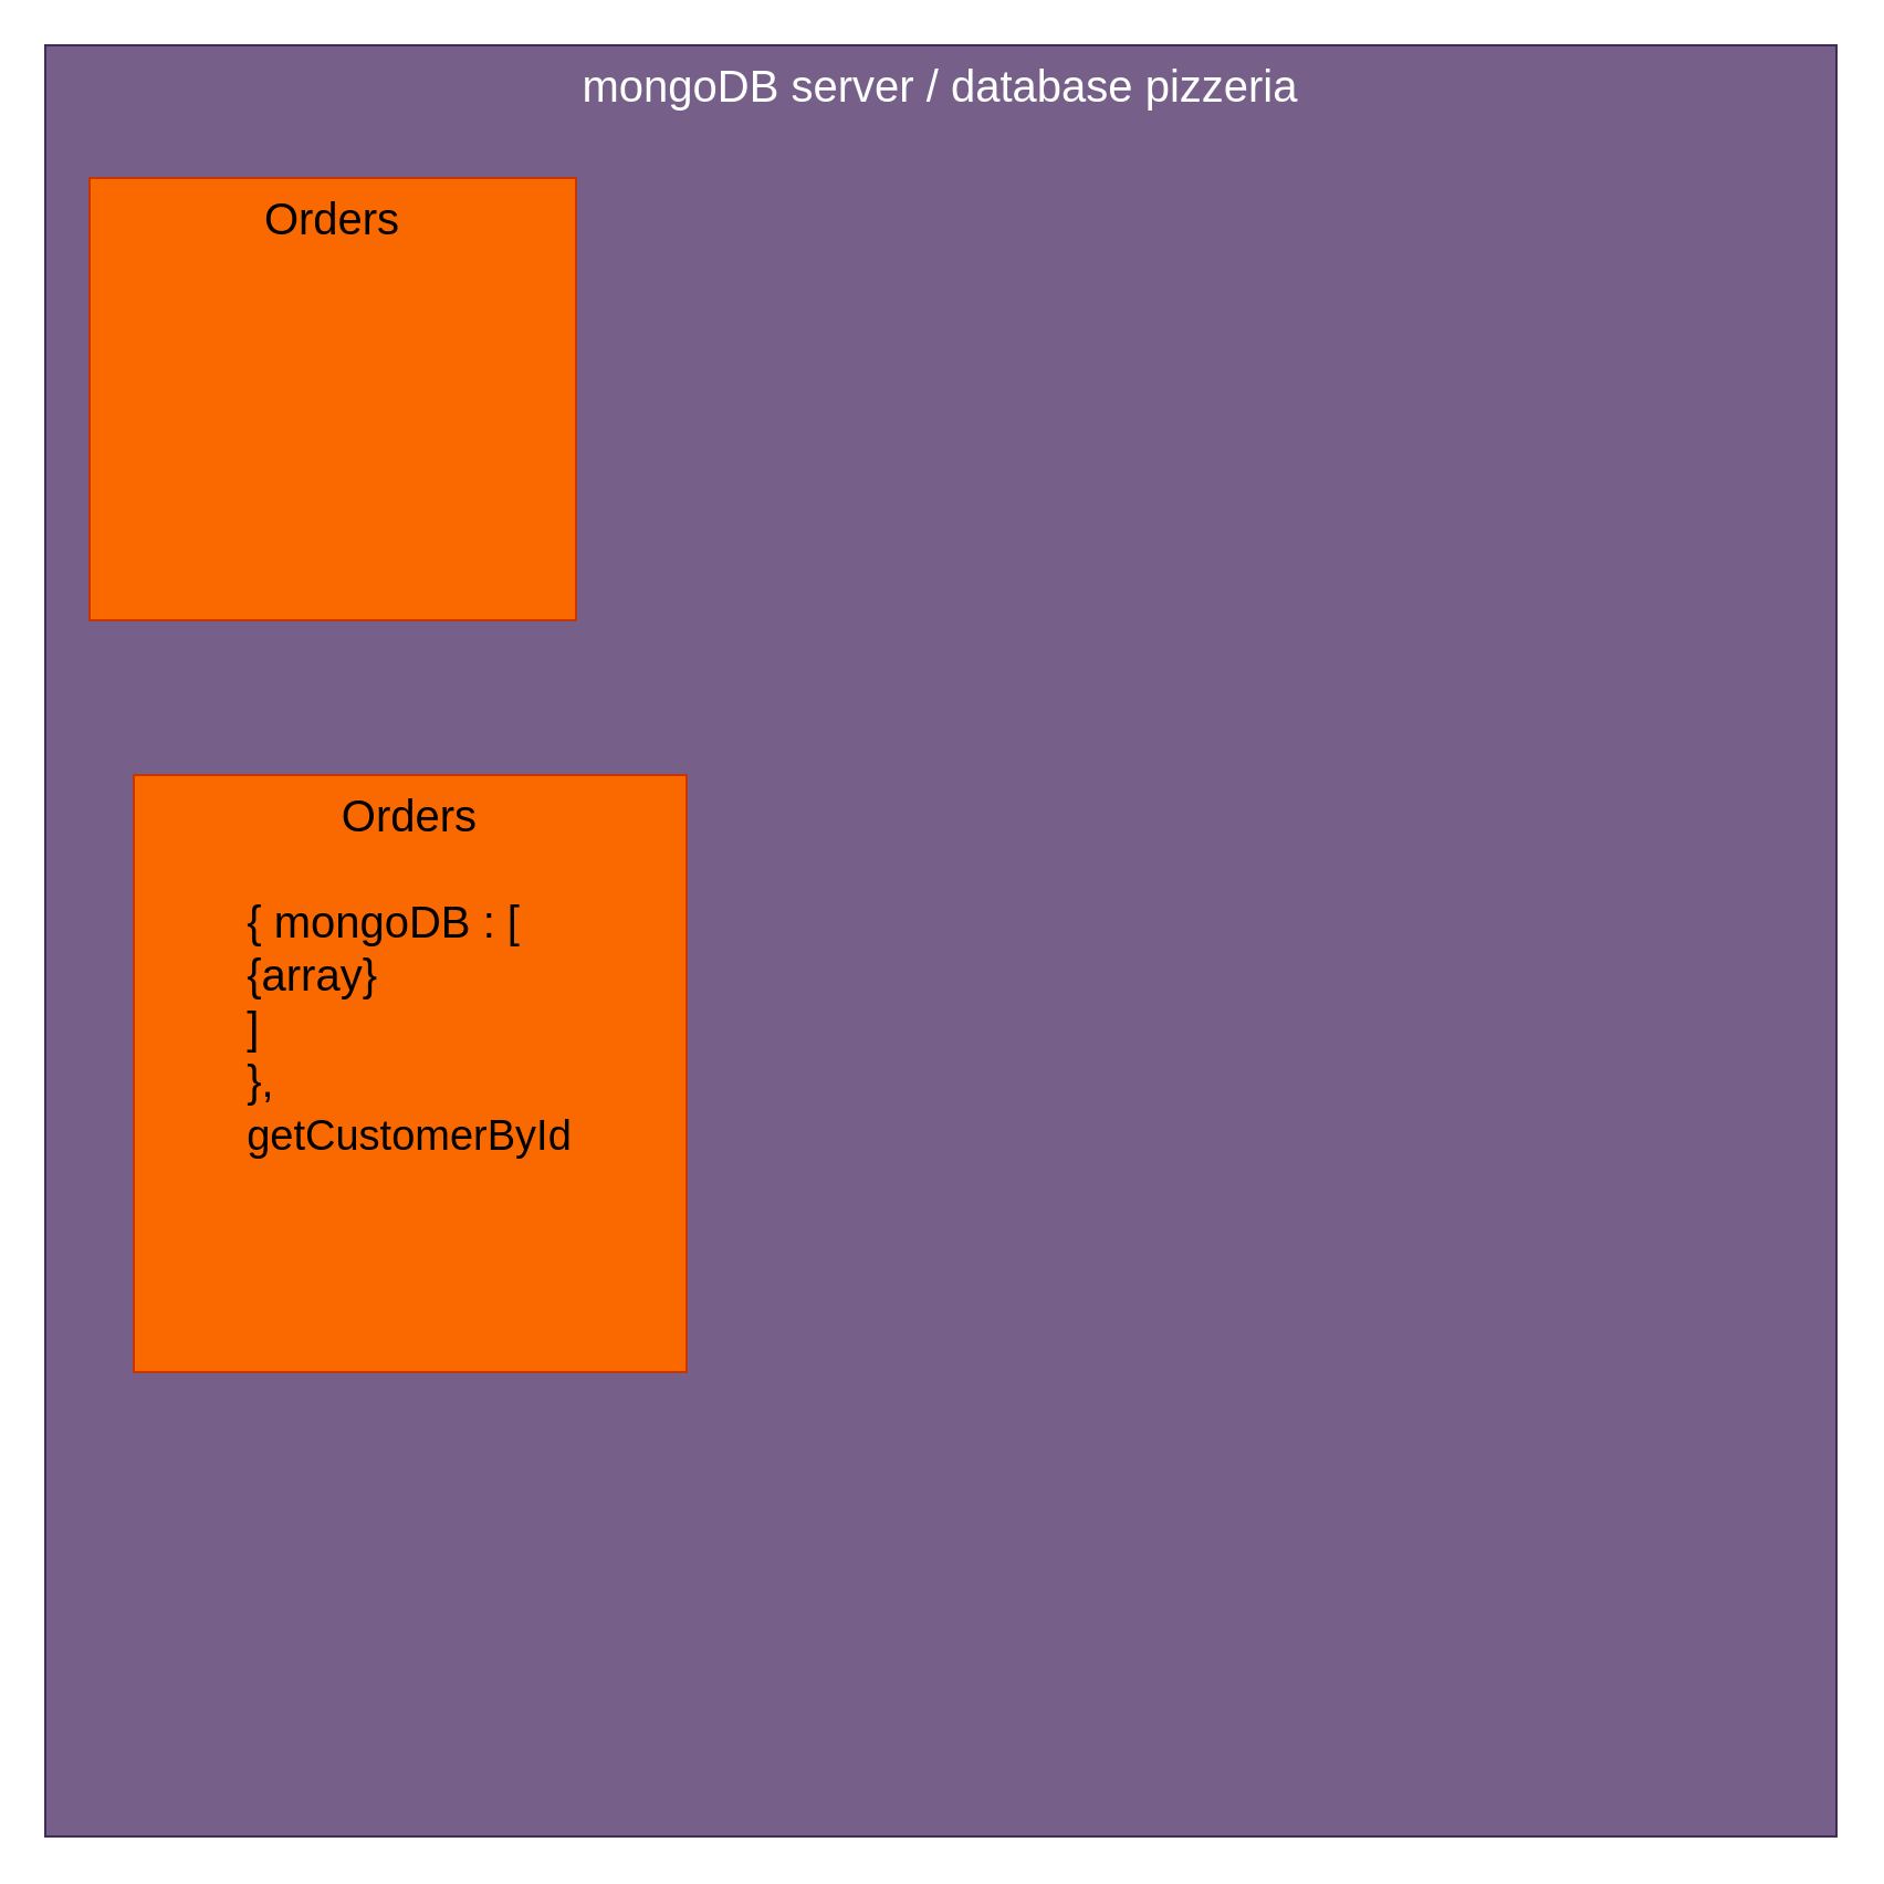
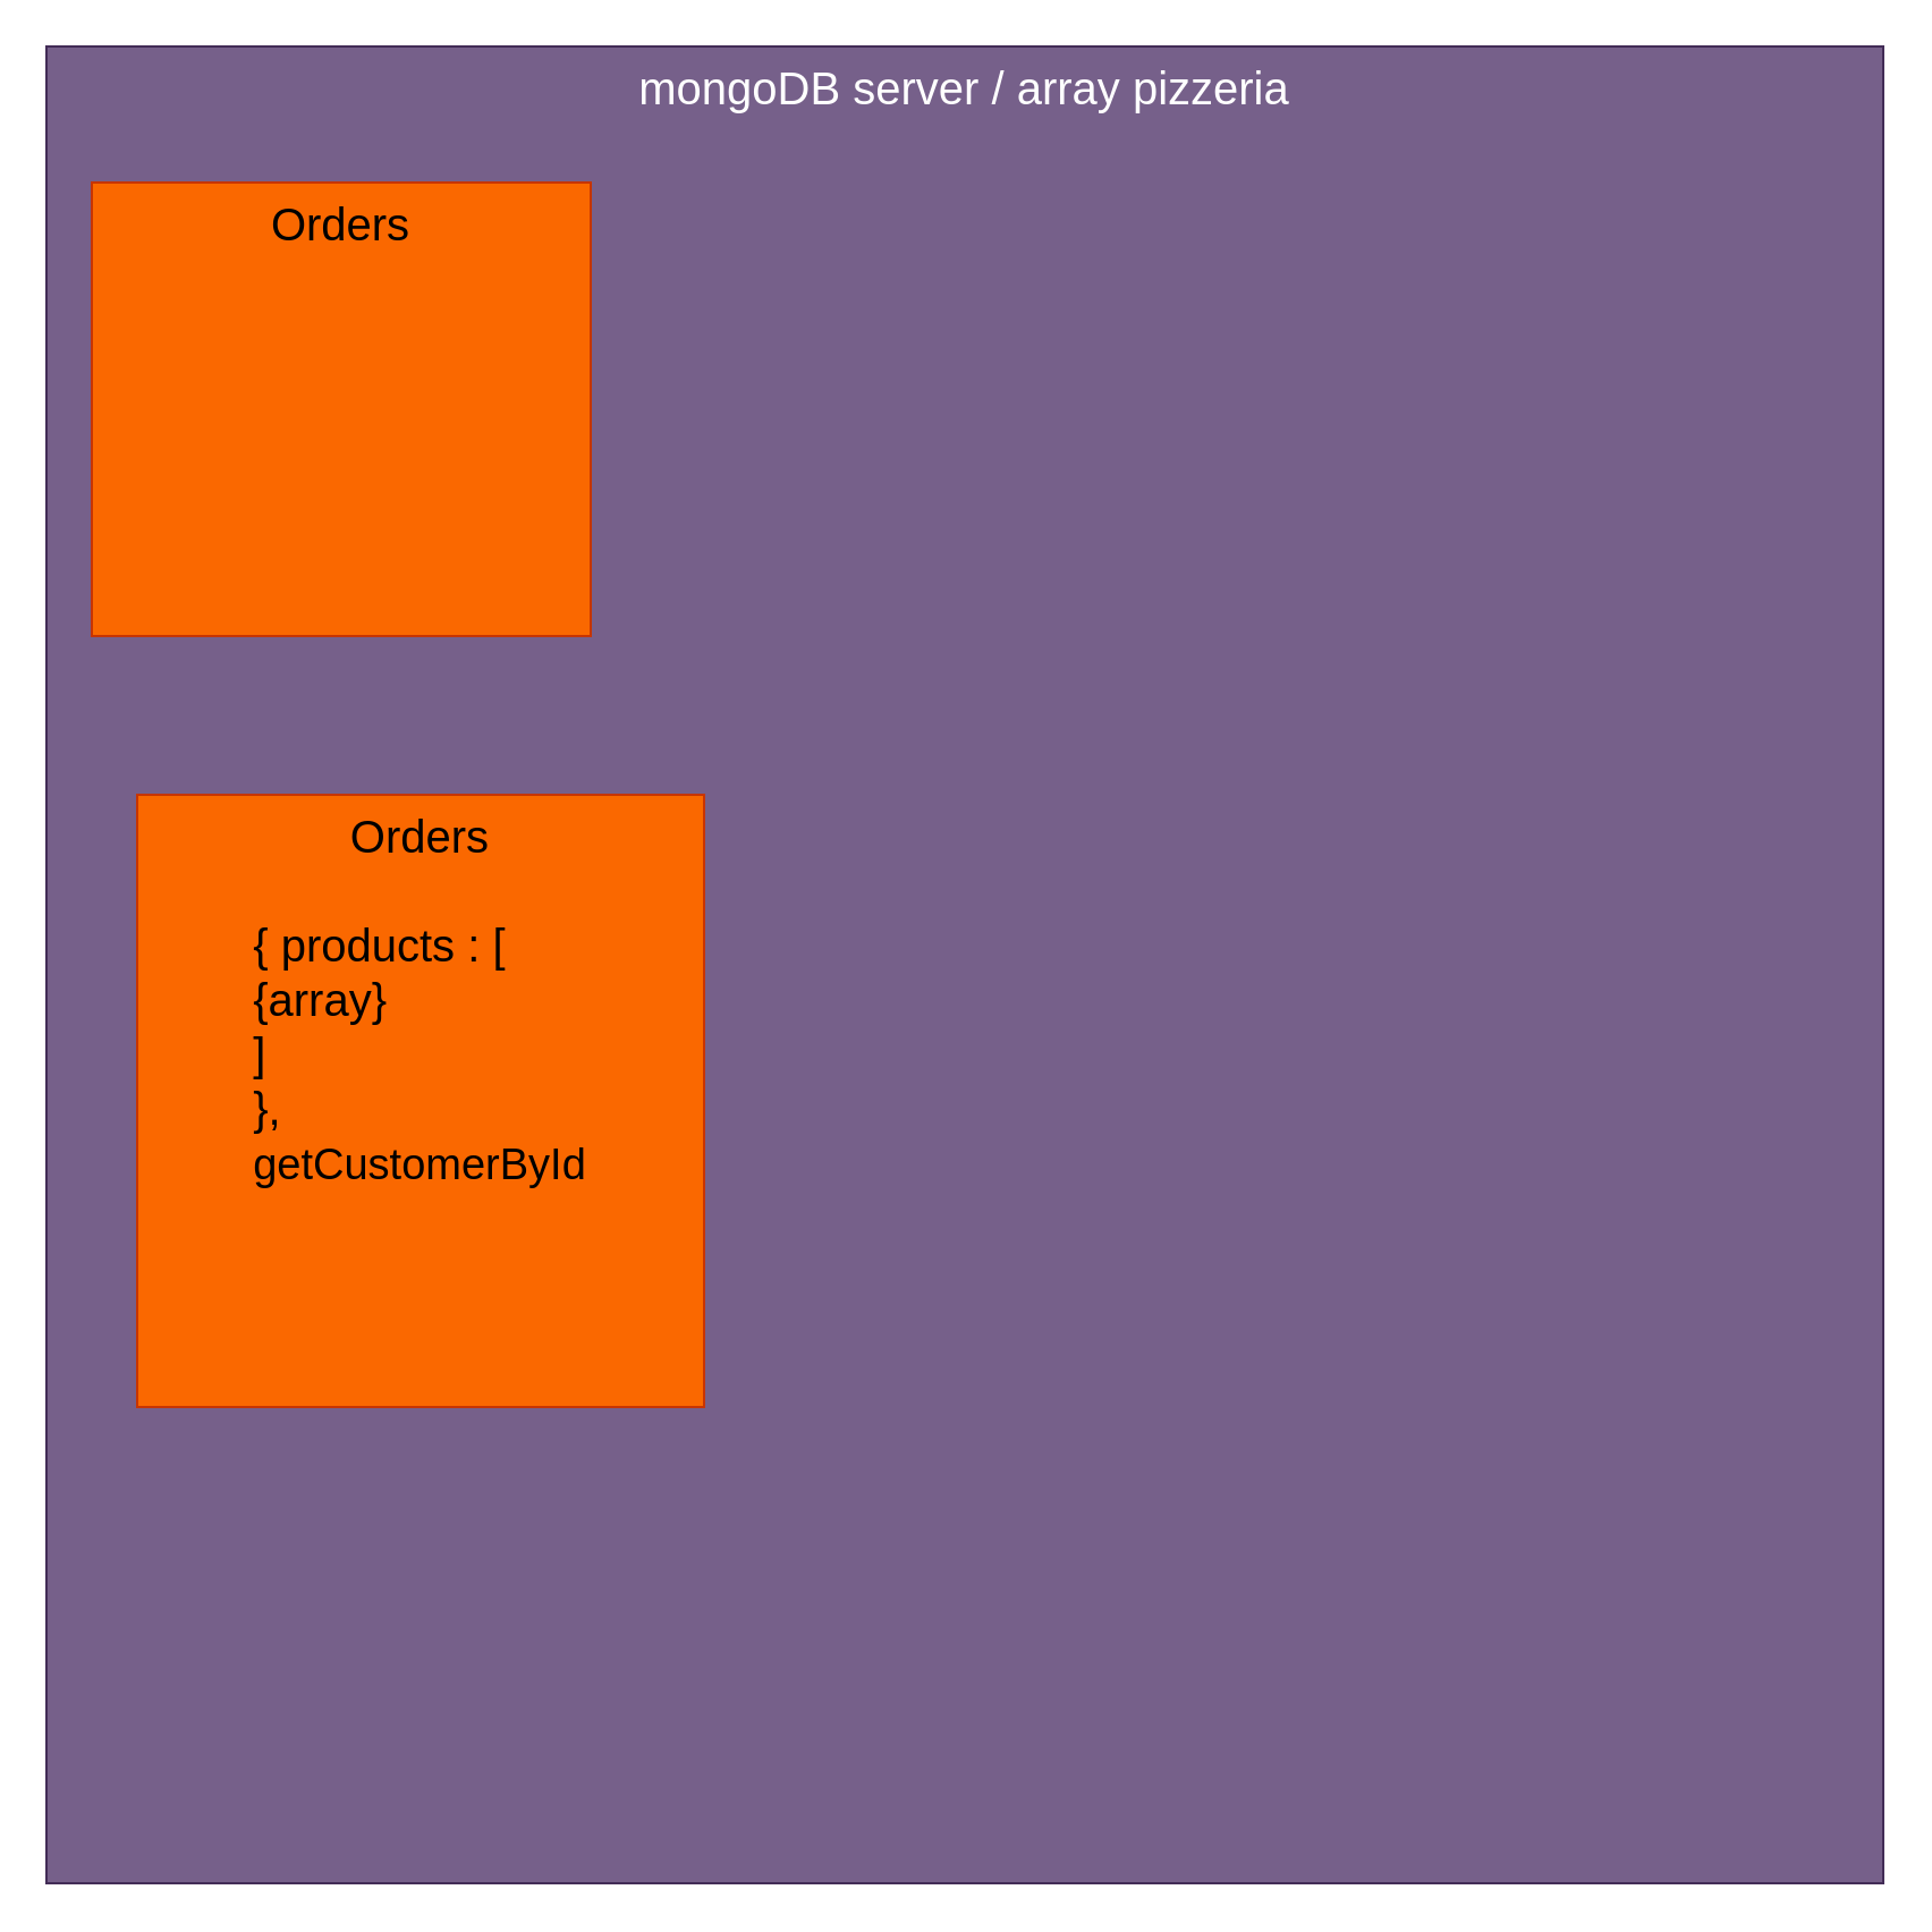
  <mxCell id="0" />
  <mxCell id="1" parent="0" />
  <mxCell id="2" value="" style="rounded=0;whiteSpace=wrap;html=1;sketch=1;hachureGap=4;jiggle=2;curveFitting=1;fontFamily=Architects Daughter;fontSource=https%3A%2F%2Ffonts.googleapis.com%2Fcss%3Ffamily%3DArchitects%2BDaughter;fontSize=20;" parent="1" vertex="1"><mxGeometry x="350" y="370" width="120" height="60" as="geometry" /></mxCell>
- <mxCell id="3" value="&lt;font face=&quot;Helvetica&quot;&gt;mongoDB server / database pizzeria&lt;br&gt;&lt;/font&gt;" style="rounded=0;whiteSpace=wrap;html=1;hachureGap=4;fontFamily=Architects Daughter;fontSource=https%3A%2F%2Ffonts.googleapis.com%2Fcss%3Ffamily%3DArchitects%2BDaughter;fontSize=20;fillColor=#76608a;fontColor=#ffffff;strokeColor=#432D57;verticalAlign=top;" parent="1" vertex="1"><mxGeometry x="20" y="20" width="810" height="810" as="geometry" /></mxCell>
+ <mxCell id="3" value="&lt;font face=&quot;Helvetica&quot;&gt;mongoDB server / array pizzeria&lt;br&gt;&lt;/font&gt;" style="rounded=0;whiteSpace=wrap;html=1;hachureGap=4;fontFamily=Architects Daughter;fontSource=https%3A%2F%2Ffonts.googleapis.com%2Fcss%3Ffamily%3DArchitects%2BDaughter;fontSize=20;fillColor=#76608a;fontColor=#ffffff;strokeColor=#432D57;verticalAlign=top;" parent="1" vertex="1"><mxGeometry x="20" y="20" width="810" height="810" as="geometry" /></mxCell>
  <mxCell id="4" value="&lt;font face=&quot;Helvetica&quot;&gt;Orders&lt;/font&gt;" style="rounded=0;whiteSpace=wrap;html=1;hachureGap=4;fontFamily=Architects Daughter;fontSource=https%3A%2F%2Ffonts.googleapis.com%2Fcss%3Ffamily%3DArchitects%2BDaughter;fontSize=20;fillColor=#fa6800;fontColor=#000000;strokeColor=#C73500;verticalAlign=top;" parent="1" vertex="1"><mxGeometry x="40" y="80" width="220" height="200" as="geometry" /></mxCell>
- <mxCell id="5" value="&lt;div&gt;Orders&lt;/div&gt;&lt;div&gt;&lt;br&gt;&lt;/div&gt;&lt;div align=&quot;left&quot;&gt;{ mongoDB : [&lt;/div&gt;&lt;div align=&quot;left&quot;&gt;{array} &lt;br&gt;&lt;/div&gt;&lt;div align=&quot;left&quot;&gt;]&lt;br&gt;&lt;/div&gt;&lt;div align=&quot;left&quot;&gt;},&lt;br&gt;&lt;/div&gt;&lt;div align=&quot;left&quot;&gt;&lt;font style=&quot;font-size: 19px;&quot;&gt;getCustomerById&lt;/font&gt;&lt;br&gt;&lt;/div&gt;" style="rounded=0;whiteSpace=wrap;html=1;hachureGap=4;fontFamily=Helvetica;fontSize=20;fillColor=#fa6800;fontColor=#000000;strokeColor=#C73500;verticalAlign=top;" parent="1" vertex="1"><mxGeometry x="60" y="350" width="250" height="270" as="geometry" /></mxCell>
+ <mxCell id="5" value="&lt;div&gt;Orders&lt;/div&gt;&lt;div&gt;&lt;br&gt;&lt;/div&gt;&lt;div align=&quot;left&quot;&gt;{ products : [&lt;/div&gt;&lt;div align=&quot;left&quot;&gt;{array} &lt;br&gt;&lt;/div&gt;&lt;div align=&quot;left&quot;&gt;]&lt;br&gt;&lt;/div&gt;&lt;div align=&quot;left&quot;&gt;},&lt;br&gt;&lt;/div&gt;&lt;div align=&quot;left&quot;&gt;&lt;font style=&quot;font-size: 19px;&quot;&gt;getCustomerById&lt;/font&gt;&lt;br&gt;&lt;/div&gt;" style="rounded=0;whiteSpace=wrap;html=1;hachureGap=4;fontFamily=Helvetica;fontSize=20;fillColor=#fa6800;fontColor=#000000;strokeColor=#C73500;verticalAlign=top;" parent="1" vertex="1"><mxGeometry x="60" y="350" width="250" height="270" as="geometry" /></mxCell>
